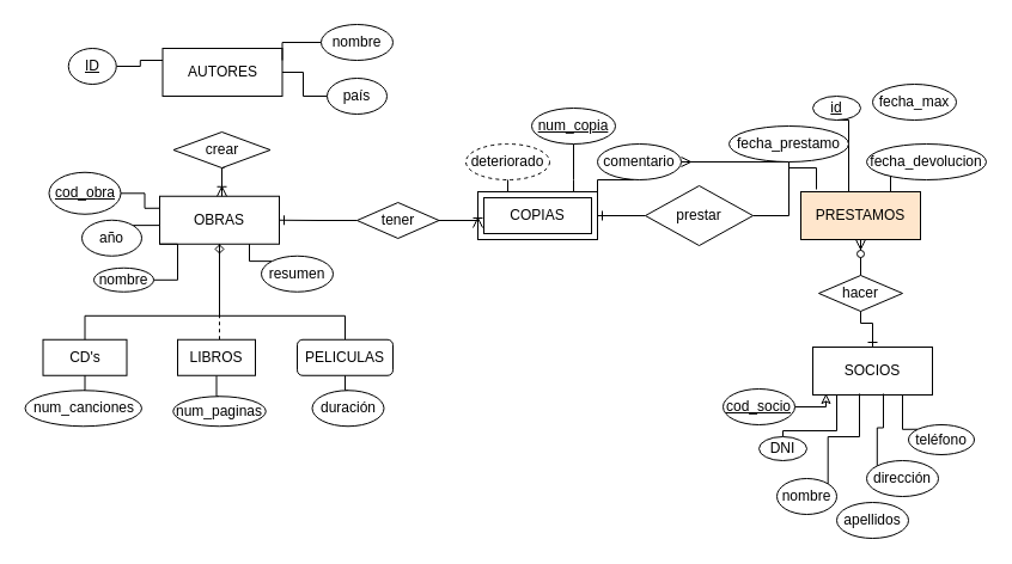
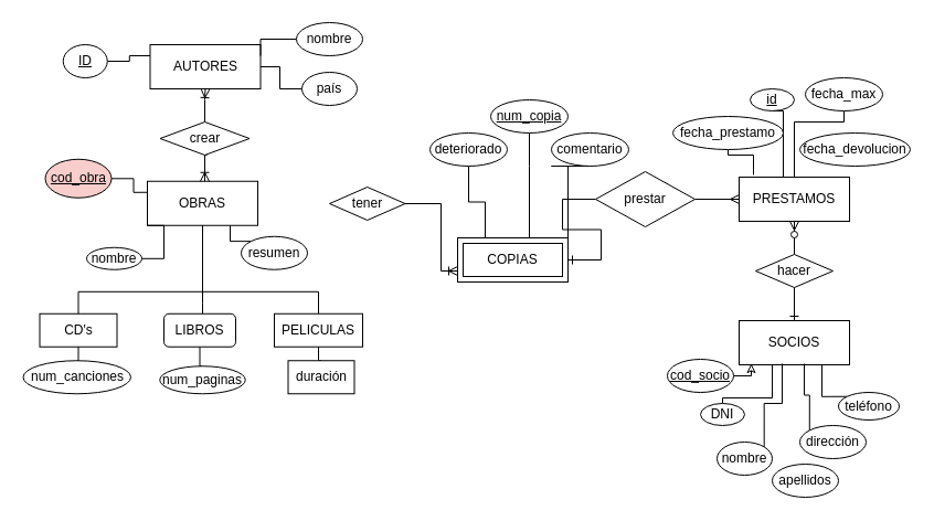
  <mxCell id="0" />
  <mxCell id="1" parent="0" />
- <mxCell id="2" value="" style="edgeStyle=entityRelationEdgeStyle;endArrow=ERmany;startArrow=none;endFill=0;startFill=0;rounded=0;" parent="1" source="4" target="35" edge="1"><mxGeometry width="100" height="100" relative="1" as="geometry"><mxPoint x="749" y="190" as="sourcePoint" /><mxPoint x="779" y="190" as="targetPoint" /></mxGeometry></mxCell>
+ <mxCell id="2" value="" style="edgeStyle=entityRelationEdgeStyle;endArrow=ERmany;startArrow=none;endFill=0;startFill=0;rounded=0;" parent="1" source="4" target="7" edge="1"><mxGeometry width="100" height="100" relative="1" as="geometry"><mxPoint x="749" y="190" as="sourcePoint" /><mxPoint x="779" y="190" as="targetPoint" /></mxGeometry></mxCell>
  <mxCell id="3" value="" style="edgeStyle=entityRelationEdgeStyle;endArrow=none;startArrow=ERone;endFill=0;startFill=0;rounded=0;exitX=1;exitY=0.5;exitDx=0;exitDy=0;" parent="1" source="14" target="4" edge="1"><mxGeometry width="100" height="100" relative="1" as="geometry"><mxPoint x="579" y="190" as="sourcePoint" /><mxPoint x="629" y="190" as="targetPoint" /></mxGeometry></mxCell>
  <mxCell id="4" value="prestar" style="shape=rhombus;perimeter=rhombusPerimeter;whiteSpace=wrap;html=1;align=center;" parent="1" vertex="1"><mxGeometry x="539" y="155" width="90" height="50" as="geometry" /></mxCell>
  <mxCell id="5" value="" style="edgeStyle=orthogonalEdgeStyle;rounded=0;orthogonalLoop=1;jettySize=auto;html=1;startArrow=none;startFill=0;endArrow=none;endFill=0;strokeColor=#000000;exitX=0.13;exitY=-0.05;exitDx=0;exitDy=0;exitPerimeter=0;" parent="1" source="7" target="36" edge="1"><mxGeometry relative="1" as="geometry" /></mxCell>
  <mxCell id="6" style="edgeStyle=orthogonalEdgeStyle;rounded=0;orthogonalLoop=1;jettySize=auto;html=1;exitX=0.25;exitY=0;exitDx=0;exitDy=0;entryX=0.5;entryY=1;entryDx=0;entryDy=0;startArrow=none;startFill=0;endArrow=none;endFill=0;strokeColor=#000000;" parent="1" source="7" target="37" edge="1"><mxGeometry relative="1" as="geometry"><Array as="points"><mxPoint x="709" y="160" /><mxPoint x="709" y="100" /></Array></mxGeometry></mxCell>
- <mxCell id="7" value="PRESTAMOS" style="whiteSpace=wrap;html=1;align=center;fillColor=#ffe6cc;" parent="1" vertex="1"><mxGeometry x="669" y="160" width="100" height="40" as="geometry" /></mxCell>
+ <mxCell id="7" value="PRESTAMOS" style="whiteSpace=wrap;html=1;align=center;" parent="1" vertex="1"><mxGeometry x="669" y="160" width="100" height="40" as="geometry" /></mxCell>
  <mxCell id="8" style="edgeStyle=orthogonalEdgeStyle;rounded=0;orthogonalLoop=1;jettySize=auto;html=1;entryX=0.5;entryY=1;entryDx=0;entryDy=0;endArrow=ERzeroToMany;endFill=1;" parent="1" source="63" target="7" edge="1"><mxGeometry relative="1" as="geometry" /></mxCell>
- <mxCell id="9" value="SOCIOS" style="whiteSpace=wrap;html=1;align=center;" parent="1" vertex="1"><mxGeometry x="679" y="290" width="100" height="40" as="geometry" /></mxCell>
- <mxCell id="10" value="" style="edgeStyle=orthogonalEdgeStyle;rounded=0;orthogonalLoop=1;jettySize=auto;html=1;startArrow=none;startFill=0;endArrow=ERone;endFill=0;strokeColor=#000000;entryX=1;entryY=0.5;entryDx=0;entryDy=0;exitX=0;exitY=0.5;exitDx=0;exitDy=0;" parent="1" target="15" edge="1" source="68"><mxGeometry relative="1" as="geometry"><mxPoint x="235.5" y="80" as="targetPoint" /><mxPoint x="366" y="184" as="sourcePoint" /><Array as="points" /></mxGeometry></mxCell>
+ <mxCell id="9" value="SOCIOS" style="whiteSpace=wrap;html=1;align=center;" parent="1" vertex="1"><mxGeometry x="669" y="290" width="100" height="40" as="geometry" /></mxCell>
  <mxCell id="11" value="" style="edgeStyle=orthogonalEdgeStyle;rounded=0;orthogonalLoop=1;jettySize=auto;html=1;startArrow=none;startFill=0;endArrow=none;endFill=0;strokeColor=#000000;exitX=0.25;exitY=0;exitDx=0;exitDy=0;" parent="1" source="14" target="33" edge="1"><mxGeometry relative="1" as="geometry" /></mxCell>
  <mxCell id="12" value="" style="edgeStyle=orthogonalEdgeStyle;rounded=0;orthogonalLoop=1;jettySize=auto;html=1;startArrow=none;startFill=0;endArrow=none;endFill=0;strokeColor=#000000;entryX=0.5;entryY=1;entryDx=0;entryDy=0;" parent="1" source="14" target="34" edge="1"><mxGeometry relative="1" as="geometry"><mxPoint x="459" y="120" as="targetPoint" /><Array as="points"><mxPoint x="479" y="150" /><mxPoint x="479" y="150" /></Array></mxGeometry></mxCell>
  <mxCell id="13" style="edgeStyle=orthogonalEdgeStyle;rounded=0;orthogonalLoop=1;jettySize=auto;html=1;exitX=1;exitY=0;exitDx=0;exitDy=0;entryX=0.5;entryY=1;entryDx=0;entryDy=0;startArrow=none;startFill=0;endArrow=none;endFill=0;strokeColor=#000000;" parent="1" source="14" target="35" edge="1"><mxGeometry relative="1" as="geometry"><Array as="points"><mxPoint x="499" y="150" /><mxPoint x="529" y="150" /><mxPoint x="529" y="135" /></Array></mxGeometry></mxCell>
- <mxCell id="14" value="COPIAS" style="shape=ext;margin=3;double=1;whiteSpace=wrap;html=1;align=center;" parent="1" vertex="1"><mxGeometry x="399" y="160" width="100" height="40" as="geometry" /></mxCell>
+ <mxCell id="14" value="COPIAS" style="shape=ext;margin=3;double=1;whiteSpace=wrap;html=1;align=center;" parent="1" vertex="1"><mxGeometry x="414" y="215" width="100" height="40" as="geometry" /></mxCell>
  <mxCell id="15" value="OBRAS" style="whiteSpace=wrap;html=1;align=center;" parent="1" vertex="1"><mxGeometry x="133" y="163.75" width="100" height="40" as="geometry" /></mxCell>
- <mxCell id="16" style="edgeStyle=orthogonalEdgeStyle;rounded=0;orthogonalLoop=1;jettySize=auto;html=1;exitX=0.5;exitY=1;exitDx=0;exitDy=0;endArrow=diamond;endFill=0;" parent="1" source="17" target="15" edge="1"><mxGeometry relative="1" as="geometry"><Array as="points"><mxPoint x="71" y="263.75" /><mxPoint x="183" y="263.75" /></Array></mxGeometry></mxCell>
+ <mxCell id="16" style="edgeStyle=orthogonalEdgeStyle;rounded=0;orthogonalLoop=1;jettySize=auto;html=1;exitX=0.5;exitY=1;exitDx=0;exitDy=0;endArrow=none;endFill=0;" parent="1" source="17" target="15" edge="1"><mxGeometry relative="1" as="geometry"><Array as="points"><mxPoint x="71" y="263.75" /><mxPoint x="183" y="263.75" /></Array></mxGeometry></mxCell>
  <mxCell id="17" value="CD's" style="whiteSpace=wrap;html=1;align=center;" parent="1" vertex="1"><mxGeometry x="35.5" y="283.75" width="70" height="30" as="geometry" /></mxCell>
  <mxCell id="18" style="edgeStyle=orthogonalEdgeStyle;rounded=0;orthogonalLoop=1;jettySize=auto;html=1;exitX=0.5;exitY=0;exitDx=0;exitDy=0;entryX=0.5;entryY=1;entryDx=0;entryDy=0;startArrow=none;startFill=0;endArrow=none;endFill=0;" parent="1" source="19" target="15" edge="1"><mxGeometry relative="1" as="geometry"><Array as="points"><mxPoint x="288" y="263.75" /><mxPoint x="183" y="263.75" /></Array></mxGeometry></mxCell>
- <mxCell id="19" value="PELICULAS" style="whiteSpace=wrap;html=1;align=center;rounded=1;" parent="1" vertex="1"><mxGeometry x="248" y="283.75" width="80" height="30" as="geometry" /></mxCell>
+ <mxCell id="19" value="PELICULAS" style="whiteSpace=wrap;html=1;align=center;" parent="1" vertex="1"><mxGeometry x="248" y="283.75" width="80" height="30" as="geometry" /></mxCell>
  <mxCell id="20" value="AUTORES" style="whiteSpace=wrap;html=1;align=center;" parent="1" vertex="1"><mxGeometry x="135.5" y="40" width="100" height="40" as="geometry" /></mxCell>
  <mxCell id="21" style="edgeStyle=orthogonalEdgeStyle;rounded=0;orthogonalLoop=1;jettySize=auto;html=1;entryX=0;entryY=0.25;entryDx=0;entryDy=0;endArrow=none;endFill=0;" parent="1" source="22" target="20" edge="1"><mxGeometry relative="1" as="geometry" /></mxCell>
  <mxCell id="22" value="&lt;u&gt;ID&lt;/u&gt;" style="ellipse;whiteSpace=wrap;html=1;" parent="1" vertex="1"><mxGeometry x="56.75" y="40" width="40" height="30" as="geometry" /></mxCell>
  <mxCell id="23" style="edgeStyle=orthogonalEdgeStyle;rounded=0;orthogonalLoop=1;jettySize=auto;html=1;exitX=0;exitY=0.5;exitDx=0;exitDy=0;entryX=1;entryY=0.25;entryDx=0;entryDy=0;endArrow=none;endFill=0;" parent="1" source="24" target="20" edge="1"><mxGeometry relative="1" as="geometry" /></mxCell>
  <mxCell id="24" value="nombre" style="ellipse;whiteSpace=wrap;html=1;align=center;" parent="1" vertex="1"><mxGeometry x="268" y="20" width="60" height="30" as="geometry" /></mxCell>
  <mxCell id="25" style="edgeStyle=orthogonalEdgeStyle;rounded=0;orthogonalLoop=1;jettySize=auto;html=1;endArrow=none;endFill=0;" parent="1" source="26" target="20" edge="1"><mxGeometry relative="1" as="geometry" /></mxCell>
  <mxCell id="26" value="país" style="ellipse;whiteSpace=wrap;html=1;" parent="1" vertex="1"><mxGeometry x="273" y="65" width="50" height="30" as="geometry" /></mxCell>
  <mxCell id="27" style="edgeStyle=orthogonalEdgeStyle;rounded=0;orthogonalLoop=1;jettySize=auto;html=1;exitX=0.5;exitY=0;exitDx=0;exitDy=0;entryX=0.5;entryY=1;entryDx=0;entryDy=0;startArrow=none;startFill=0;endArrow=none;endFill=0;" parent="1" source="28" target="17" edge="1"><mxGeometry relative="1" as="geometry" /></mxCell>
  <mxCell id="28" value="num_canciones" style="ellipse;whiteSpace=wrap;html=1;" parent="1" vertex="1"><mxGeometry x="20.5" y="326.25" width="97.5" height="30" as="geometry" /></mxCell>
  <mxCell id="29" style="edgeStyle=orthogonalEdgeStyle;rounded=0;orthogonalLoop=1;jettySize=auto;html=1;exitX=0.5;exitY=0;exitDx=0;exitDy=0;entryX=0.5;entryY=1;entryDx=0;entryDy=0;startArrow=none;startFill=0;endArrow=none;endFill=0;" parent="1" source="30" target="62" edge="1"><mxGeometry relative="1" as="geometry" /></mxCell>
  <mxCell id="30" value="num_paginas" style="ellipse;whiteSpace=wrap;html=1;" parent="1" vertex="1"><mxGeometry x="144.25" y="331.25" width="77.5" height="25" as="geometry" /></mxCell>
  <mxCell id="31" style="edgeStyle=orthogonalEdgeStyle;rounded=0;orthogonalLoop=1;jettySize=auto;html=1;exitX=0.5;exitY=0;exitDx=0;exitDy=0;entryX=0.5;entryY=1;entryDx=0;entryDy=0;startArrow=none;startFill=0;endArrow=none;endFill=0;" parent="1" source="32" target="19" edge="1"><mxGeometry relative="1" as="geometry" /></mxCell>
- <mxCell id="32" value="duración" style="ellipse;whiteSpace=wrap;html=1;" parent="1" vertex="1"><mxGeometry x="260.5" y="326.25" width="60" height="30" as="geometry" /></mxCell>
- <mxCell id="33" value="deteriorado" style="ellipse;whiteSpace=wrap;html=1;dashed=1;" parent="1" vertex="1"><mxGeometry x="389" y="120" width="70" height="30" as="geometry" /></mxCell>
+ <mxCell id="32" value="duración" style="whiteSpace=wrap;html=1;rounded=0;" parent="1" vertex="1"><mxGeometry x="260.5" y="326.25" width="60" height="30" as="geometry" /></mxCell>
+ <mxCell id="33" value="deteriorado" style="ellipse;whiteSpace=wrap;html=1;" parent="1" vertex="1"><mxGeometry x="389" y="120" width="70" height="30" as="geometry" /></mxCell>
  <mxCell id="34" value="&lt;u&gt;num_copia&lt;/u&gt;" style="ellipse;whiteSpace=wrap;html=1;" parent="1" vertex="1"><mxGeometry x="444" y="90" width="70" height="30" as="geometry" /></mxCell>
  <mxCell id="35" value="comentario" style="ellipse;whiteSpace=wrap;html=1;" parent="1" vertex="1"><mxGeometry x="499" y="120" width="70" height="30" as="geometry" /></mxCell>
  <mxCell id="36" value="fecha_prestamo" style="ellipse;whiteSpace=wrap;html=1;" parent="1" vertex="1"><mxGeometry x="609" y="105" width="100" height="30" as="geometry" /></mxCell>
  <mxCell id="37" value="&lt;u&gt;id&lt;/u&gt;" style="ellipse;whiteSpace=wrap;html=1;" parent="1" vertex="1"><mxGeometry x="679" y="80" width="40" height="20" as="geometry" /></mxCell>
+ <mxCell id="38" style="edgeStyle=orthogonalEdgeStyle;rounded=0;orthogonalLoop=1;jettySize=auto;html=1;exitX=0.5;exitY=1;exitDx=0;exitDy=0;entryX=0.5;entryY=0;entryDx=0;entryDy=0;startArrow=none;startFill=0;endArrow=none;endFill=0;strokeColor=#000000;" parent="1" source="39" target="7" edge="1"><mxGeometry relative="1" as="geometry"><Array as="points"><mxPoint x="764" y="110" /><mxPoint x="719" y="110" /></Array></mxGeometry></mxCell>
  <mxCell id="39" value="fecha_max" style="ellipse;whiteSpace=wrap;html=1;" parent="1" vertex="1"><mxGeometry x="729" y="70" width="70" height="30" as="geometry" /></mxCell>
- <mxCell id="40" style="edgeStyle=orthogonalEdgeStyle;rounded=0;orthogonalLoop=1;jettySize=auto;html=1;exitX=0;exitY=1;exitDx=0;exitDy=0;startArrow=none;startFill=0;endArrow=none;endFill=0;entryX=0.75;entryY=0;entryDx=0;entryDy=0;" edge="1" parent="1" source="41" target="7"><mxGeometry relative="1" as="geometry"><mxPoint x="736" y="158" as="targetPoint" /></mxGeometry></mxCell>
  <mxCell id="41" value="fecha_devolucion" style="ellipse;whiteSpace=wrap;html=1;" parent="1" vertex="1"><mxGeometry x="724" y="120" width="100" height="30" as="geometry" /></mxCell>
  <mxCell id="42" style="edgeStyle=orthogonalEdgeStyle;rounded=0;orthogonalLoop=1;jettySize=auto;html=1;exitX=1;exitY=0.5;exitDx=0;exitDy=0;entryX=0.11;entryY=0.975;entryDx=0;entryDy=0;entryPerimeter=0;startArrow=none;startFill=0;endArrow=classic;endFill=0;strokeColor=#000000;" parent="1" source="43" target="9" edge="1"><mxGeometry relative="1" as="geometry" /></mxCell>
  <mxCell id="43" value="&lt;u&gt;cod_socio&lt;/u&gt;" style="ellipse;whiteSpace=wrap;html=1;" parent="1" vertex="1"><mxGeometry x="604" y="325" width="60" height="30" as="geometry" /></mxCell>
  <mxCell id="44" style="edgeStyle=orthogonalEdgeStyle;rounded=0;orthogonalLoop=1;jettySize=auto;html=1;entryX=0.25;entryY=1;entryDx=0;entryDy=0;startArrow=none;startFill=0;endArrow=none;endFill=0;strokeColor=#000000;" parent="1" source="45" target="9" edge="1"><mxGeometry relative="1" as="geometry"><Array as="points"><mxPoint x="654" y="360" /><mxPoint x="699" y="360" /></Array></mxGeometry></mxCell>
  <mxCell id="45" value="DNI" style="ellipse;whiteSpace=wrap;html=1;" parent="1" vertex="1"><mxGeometry x="634" y="365" width="40" height="20" as="geometry" /></mxCell>
  <mxCell id="46" style="edgeStyle=orthogonalEdgeStyle;rounded=0;orthogonalLoop=1;jettySize=auto;html=1;exitX=1;exitY=0;exitDx=0;exitDy=0;entryX=0.39;entryY=0.975;entryDx=0;entryDy=0;entryPerimeter=0;startArrow=none;startFill=0;endArrow=none;endFill=0;strokeColor=#000000;" parent="1" source="47" target="9" edge="1"><mxGeometry relative="1" as="geometry" /></mxCell>
  <mxCell id="47" value="nombre" style="ellipse;whiteSpace=wrap;html=1;" parent="1" vertex="1"><mxGeometry x="649" y="400" width="50" height="30" as="geometry" /></mxCell>
  <mxCell id="48" value="apellidos" style="ellipse;whiteSpace=wrap;html=1;" parent="1" vertex="1"><mxGeometry x="699" y="420" width="60" height="30" as="geometry" /></mxCell>
  <mxCell id="49" style="edgeStyle=orthogonalEdgeStyle;rounded=0;orthogonalLoop=1;jettySize=auto;html=1;exitX=0;exitY=0;exitDx=0;exitDy=0;entryX=0.59;entryY=0.975;entryDx=0;entryDy=0;entryPerimeter=0;startArrow=none;startFill=0;endArrow=none;endFill=0;strokeColor=#000000;" parent="1" source="50" target="9" edge="1"><mxGeometry relative="1" as="geometry" /></mxCell>
  <mxCell id="50" value="dirección" style="ellipse;whiteSpace=wrap;html=1;" parent="1" vertex="1"><mxGeometry x="724" y="385" width="60" height="30" as="geometry" /></mxCell>
  <mxCell id="51" style="edgeStyle=orthogonalEdgeStyle;rounded=0;orthogonalLoop=1;jettySize=auto;html=1;exitX=0;exitY=0;exitDx=0;exitDy=0;entryX=0.75;entryY=1;entryDx=0;entryDy=0;startArrow=none;startFill=0;endArrow=none;endFill=0;strokeColor=#000000;" parent="1" source="52" target="9" edge="1"><mxGeometry relative="1" as="geometry" /></mxCell>
  <mxCell id="52" value="teléfono" style="ellipse;whiteSpace=wrap;html=1;" parent="1" vertex="1"><mxGeometry x="759" y="355" width="55" height="25" as="geometry" /></mxCell>
  <mxCell id="53" style="edgeStyle=orthogonalEdgeStyle;rounded=0;orthogonalLoop=1;jettySize=auto;html=1;entryX=0;entryY=0.25;entryDx=0;entryDy=0;endArrow=none;endFill=0;" parent="1" source="54" target="15" edge="1"><mxGeometry relative="1" as="geometry" /></mxCell>
- <mxCell id="54" value="&lt;u&gt;cod_obra&lt;/u&gt;" style="ellipse;whiteSpace=wrap;html=1;" parent="1" vertex="1"><mxGeometry x="40.5" y="143.75" width="60" height="35" as="geometry" /></mxCell>
- <mxCell id="55" style="edgeStyle=orthogonalEdgeStyle;rounded=0;orthogonalLoop=1;jettySize=auto;html=1;exitX=1;exitY=0;exitDx=0;exitDy=0;entryX=0;entryY=0.5;entryDx=0;entryDy=0;endArrow=none;endFill=0;" parent="1" source="56" target="15" edge="1"><mxGeometry relative="1" as="geometry" /></mxCell>
- <mxCell id="56" value="año" style="ellipse;whiteSpace=wrap;html=1;" parent="1" vertex="1"><mxGeometry x="68" y="183.75" width="50" height="30" as="geometry" /></mxCell>
+ <mxCell id="54" value="&lt;u&gt;cod_obra&lt;/u&gt;" style="ellipse;whiteSpace=wrap;html=1;fillColor=#f8cecc;" parent="1" vertex="1"><mxGeometry x="40.5" y="143.75" width="60" height="35" as="geometry" /></mxCell>
  <mxCell id="57" style="edgeStyle=orthogonalEdgeStyle;rounded=0;orthogonalLoop=1;jettySize=auto;html=1;exitX=0;exitY=0;exitDx=0;exitDy=0;entryX=0.75;entryY=1;entryDx=0;entryDy=0;endArrow=none;endFill=0;" parent="1" source="58" target="15" edge="1"><mxGeometry relative="1" as="geometry" /></mxCell>
  <mxCell id="58" value="resumen" style="ellipse;whiteSpace=wrap;html=1;" parent="1" vertex="1"><mxGeometry x="218" y="213.75" width="60" height="30" as="geometry" /></mxCell>
  <mxCell id="59" style="edgeStyle=orthogonalEdgeStyle;rounded=0;orthogonalLoop=1;jettySize=auto;html=1;entryX=0;entryY=1;entryDx=0;entryDy=0;endArrow=none;endFill=0;" parent="1" source="60" target="15" edge="1"><mxGeometry relative="1" as="geometry" /></mxCell>
  <mxCell id="60" value="nombre" style="ellipse;whiteSpace=wrap;html=1;" parent="1" vertex="1"><mxGeometry x="78" y="223.75" width="50" height="20" as="geometry" /></mxCell>
- <mxCell id="61" value="" style="edgeStyle=orthogonalEdgeStyle;rounded=0;orthogonalLoop=1;jettySize=auto;html=1;startArrow=none;startFill=0;endArrow=none;endFill=0;dashed=1;" parent="1" source="62" target="15" edge="1"><mxGeometry relative="1" as="geometry"><Array as="points"><mxPoint x="183" y="273.75" /><mxPoint x="183" y="273.75" /></Array></mxGeometry></mxCell>
- <mxCell id="62" value="LIBROS" style="whiteSpace=wrap;html=1;align=center;" parent="1" vertex="1"><mxGeometry x="148" y="283.75" width="65" height="30" as="geometry" /></mxCell>
+ <mxCell id="61" value="" style="edgeStyle=orthogonalEdgeStyle;rounded=0;orthogonalLoop=1;jettySize=auto;html=1;startArrow=none;startFill=0;endArrow=none;endFill=0;" parent="1" source="62" target="15" edge="1"><mxGeometry relative="1" as="geometry"><Array as="points"><mxPoint x="183" y="273.75" /><mxPoint x="183" y="273.75" /></Array></mxGeometry></mxCell>
+ <mxCell id="62" value="LIBROS" style="whiteSpace=wrap;html=1;align=center;rounded=1;" parent="1" vertex="1"><mxGeometry x="148" y="283.75" width="65" height="30" as="geometry" /></mxCell>
  <mxCell id="63" value="hacer" style="shape=rhombus;perimeter=rhombusPerimeter;whiteSpace=wrap;html=1;align=center;" parent="1" vertex="1"><mxGeometry x="684" y="230" width="70" height="30" as="geometry" /></mxCell>
  <mxCell id="64" style="edgeStyle=orthogonalEdgeStyle;rounded=0;orthogonalLoop=1;jettySize=auto;html=1;entryX=0.5;entryY=1;entryDx=0;entryDy=0;endArrow=none;endFill=0;startArrow=ERone;startFill=0;" parent="1" source="9" target="63" edge="1"><mxGeometry relative="1" as="geometry"><mxPoint x="719" y="290" as="sourcePoint" /><mxPoint x="719" y="200" as="targetPoint" /></mxGeometry></mxCell>
+ <mxCell id="65" value="" style="edgeStyle=orthogonalEdgeStyle;rounded=0;orthogonalLoop=1;jettySize=auto;html=1;endArrow=ERoneToMany;endFill=0;startArrow=none;startFill=0;" edge="1" parent="1" source="67" target="20"><mxGeometry relative="1" as="geometry" /></mxCell>
  <mxCell id="66" value="" style="edgeStyle=orthogonalEdgeStyle;rounded=0;orthogonalLoop=1;jettySize=auto;html=1;endArrow=ERoneToMany;endFill=0;entryX=0.5;entryY=0;entryDx=0;entryDy=0;startArrow=none;startFill=0;" edge="1" parent="1"><mxGeometry relative="1" as="geometry"><mxPoint x="187" y="140" as="sourcePoint" /><mxPoint x="185" y="163.75" as="targetPoint" /></mxGeometry></mxCell>
  <mxCell id="67" value="crear" style="shape=rhombus;perimeter=rhombusPerimeter;whiteSpace=wrap;html=1;align=center;" vertex="1" parent="1"><mxGeometry x="144.5" y="110" width="81" height="30" as="geometry" /></mxCell>
  <mxCell id="68" value="tener" style="shape=rhombus;perimeter=rhombusPerimeter;whiteSpace=wrap;html=1;align=center;" vertex="1" parent="1"><mxGeometry x="298" y="169" width="68.5" height="30" as="geometry" /></mxCell>
  <mxCell id="69" value="" style="edgeStyle=orthogonalEdgeStyle;rounded=0;orthogonalLoop=1;jettySize=auto;html=1;startArrow=ERoneToMany;startFill=0;endArrow=none;endFill=0;strokeColor=#000000;entryX=1;entryY=0.5;entryDx=0;entryDy=0;exitX=0;exitY=0.75;exitDx=0;exitDy=0;" edge="1" parent="1" source="14" target="68"><mxGeometry relative="1" as="geometry"><mxPoint x="233" y="183.75" as="targetPoint" /><mxPoint x="399" y="190" as="sourcePoint" /><Array as="points"><mxPoint x="399" y="184" /></Array></mxGeometry></mxCell>
